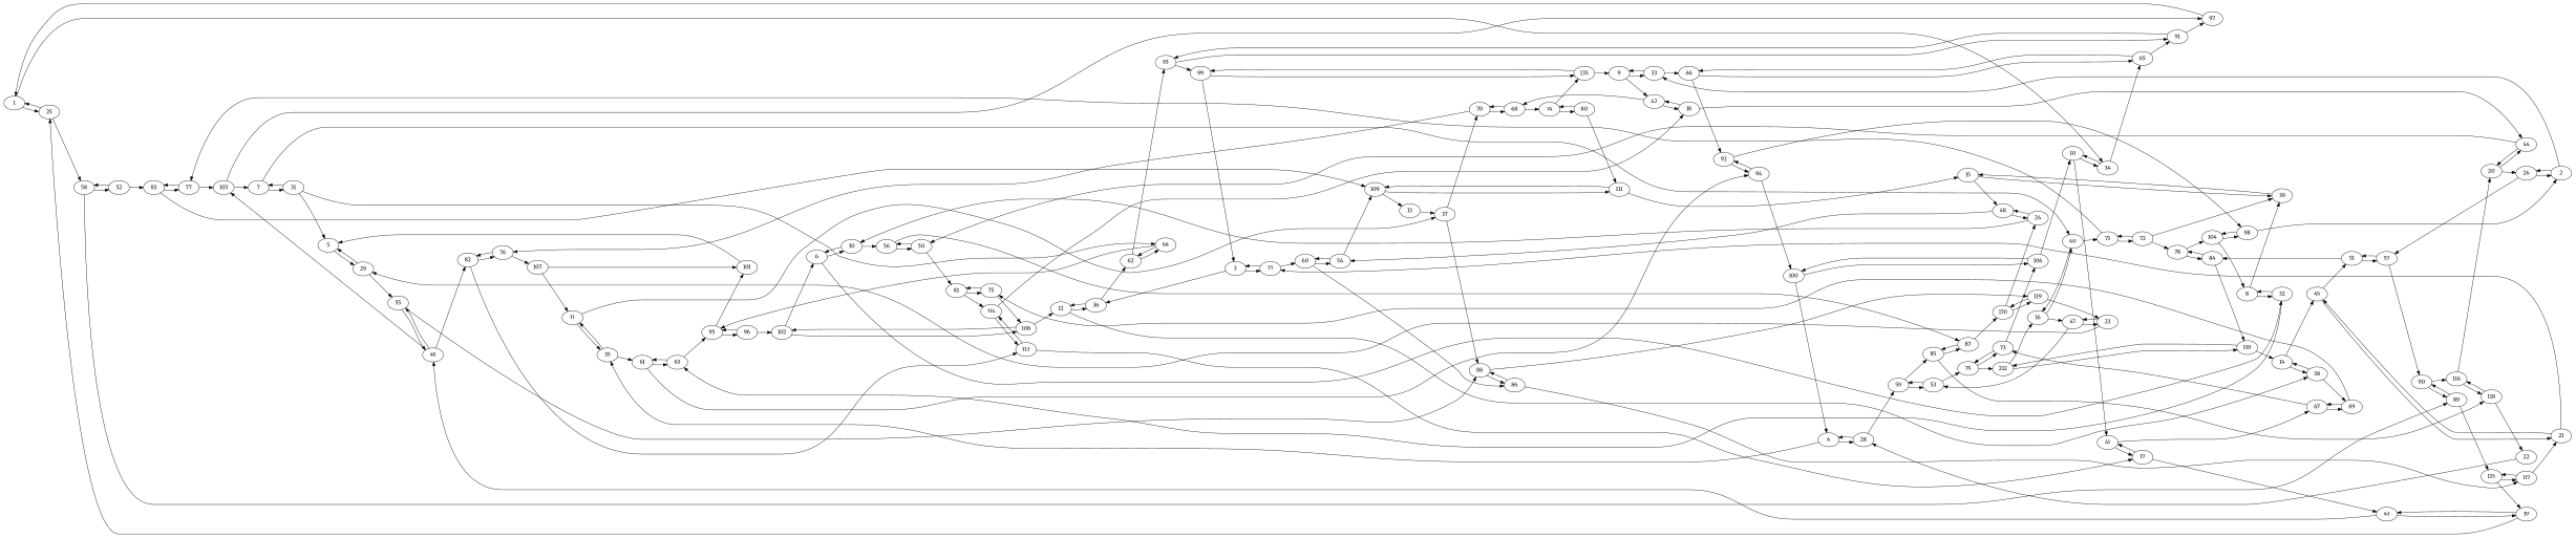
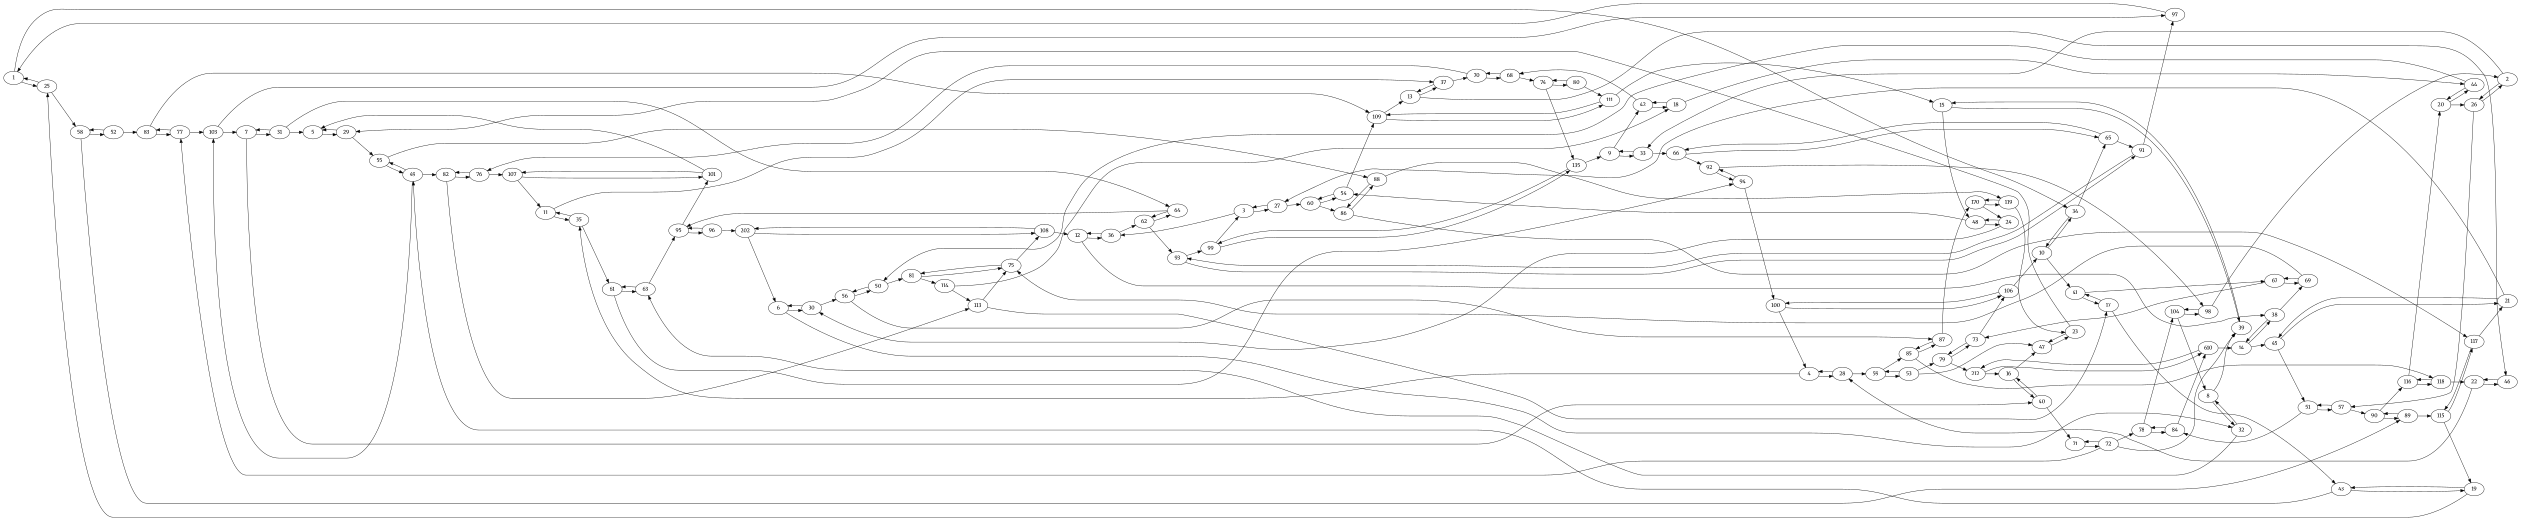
  digraph {
    fontname=Merriweather
    rankdir=LR
    node [fontname=Merriweather]
    edge [fontname=Merriweather]
    1
    25
    34
    58
    10
    65
    2
    26
    33
    57
    9
    66
    3
    27
    36
    60
    12
    62
    4
    28
    35
    59
    11
    61
    5
    29
    55
    31
    7
    64
    6
    30
    32
    56
    8
    63
    40
    16
    71
    39
    15
    42
    18
    68
    41
    17
    67
    37
    13
    70
    38
    14
    69
+   46
    22
    45
    21
    51
    48
    24
    54
    47
    23
    53
    43
    19
    49
    44
    20
    50
    52
    89
    90
    86
    85
    88
    87
    95
    92
    91
    94
    93
    76
    75
    72
    78
    77
    73
    74
    82
    103
    81
    84
    83
    79
    109
    113
    114
-   110
+   110 [label=610]
    n100 [label=212]
    80
    111
    119
    n104 [label=170]
    116
    115
    118
    117
    100
    99
    96
-   102
+   102 [label=202]
    101
    97
    98
    106
    n117 [label=135]
    108
    107
    104
    1 -> 25
    1 -> 34
    25 -> 1
    25 -> 58
    34 -> 10
    34 -> 65
    58 -> 52
    58 -> 89
    10 -> 34
    10 -> 41
    65 -> 66
    65 -> 91
    2 -> 26
    2 -> 33
    26 -> 2
    26 -> 57
    33 -> 9
    33 -> 66
    57 -> 51
    57 -> 90
    9 -> 33
    9 -> 42
    66 -> 65
    66 -> 92
    3 -> 27
    3 -> 36
    27 -> 3
    27 -> 60
    36 -> 12
    36 -> 62
    60 -> 54
    60 -> 86
    12 -> 36
    12 -> 38
    62 -> 64
    62 -> 93
    4 -> 28
    4 -> 35
    28 -> 4
    28 -> 59
    35 -> 11
    35 -> 61
    59 -> 53
    59 -> 85
    11 -> 35
    11 -> 37
    61 -> 63
    61 -> 94
    5 -> 29
    29 -> 5
    29 -> 55
    55 -> 49
    55 -> 88
    31 -> 5
    31 -> 7
    31 -> 64
    7 -> 31
    7 -> 40
    64 -> 62
    64 -> 95
    6 -> 30
    6 -> 32
    30 -> 6
    30 -> 56
    32 -> 8
    32 -> 63
    56 -> 50
    56 -> 87
    8 -> 32
    8 -> 39
    63 -> 61
    63 -> 95
    40 -> 16
    40 -> 71
    16 -> 40
    16 -> 47
    71 -> 72
-   71 -> 77
+   72 -> 77
    39 -> 15
    15 -> 39
    15 -> 48
    42 -> 18
    42 -> 68
    18 -> 42
    18 -> 44
    68 -> 70
    68 -> 74
    41 -> 17
    41 -> 67
    17 -> 41
    17 -> 43
    67 -> 69
    67 -> 73
-   37 -> 88
+   37 -> 13
    37 -> 70
    13 -> 37
+   13 -> 46
    70 -> 68
    70 -> 76
    38 -> 14
    38 -> 69
    14 -> 38
    14 -> 45
    69 -> 67
    69 -> 75
+   46 -> 22
    22 -> 28
+   22 -> 46
    45 -> 21
    45 -> 51
    21 -> 27
    21 -> 45
    51 -> 57
    51 -> 84
    48 -> 24
    48 -> 54
    24 -> 30
    24 -> 48
    54 -> 60
    54 -> 109
    47 -> 23
-   47 -> 53
+   53 -> 47
    23 -> 29
    23 -> 47
    53 -> 59
    53 -> 79
    43 -> 19
    43 -> 49
    19 -> 25
    19 -> 43
    49 -> 55
    49 -> 82
    49 -> 103
    44 -> 20
    44 -> 50
    20 -> 26
    20 -> 44
    50 -> 56
    50 -> 81
    52 -> 58
    52 -> 83
    89 -> 90
    89 -> 115
    90 -> 89
    90 -> 116
    86 -> 88
    86 -> 117
    85 -> 87
    85 -> 118
    88 -> 86
    88 -> 119
    87 -> 85
    87 -> n104
    95 -> 96
    95 -> 101
    92 -> 94
    92 -> 98
    91 -> 93
    91 -> 97
    94 -> 92
    94 -> 100
    93 -> 91
    93 -> 99
    76 -> 82
    76 -> 107
    75 -> 81
    75 -> 108
    72 -> 71
    72 -> 39
    72 -> 78
    78 -> 84
    78 -> 104
    77 -> 103
    77 -> 83
    73 -> 79
    73 -> 106
    74 -> 80
    74 -> n117
    82 -> 76
    82 -> 113
    103 -> 7
    103 -> 97
    81 -> 75
    81 -> 114
    84 -> 78
    84 -> 110
    83 -> 77
    83 -> 109
    79 -> 73
    79 -> n100
    109 -> 13
    109 -> 111
    113 -> 17
-   113 -> 114
+   113 -> 75
    114 -> 18
    114 -> 113
    110 -> 14
    110 -> n100
    n100 -> 16
    n100 -> 110
    80 -> 74
    80 -> 111
    111 -> 15
    111 -> 109
    119 -> 23
    119 -> n104
    n104 -> 24
    n104 -> 119
    116 -> 20
    116 -> 118
    115 -> 19
    115 -> 117
    118 -> 22
    118 -> 116
    117 -> 21
    117 -> 115
    100 -> 4
    100 -> 106
    99 -> 3
    99 -> n117
    96 -> 95
    96 -> 102
    102 -> 6
    102 -> 108
    101 -> 5
+   101 -> 107
    97 -> 1
    98 -> 2
    98 -> 104
    106 -> 10
    106 -> 100
    n117 -> 9
    n117 -> 99
    108 -> 12
    108 -> 102
    107 -> 11
    107 -> 101
    104 -> 8
    104 -> 98
  }
